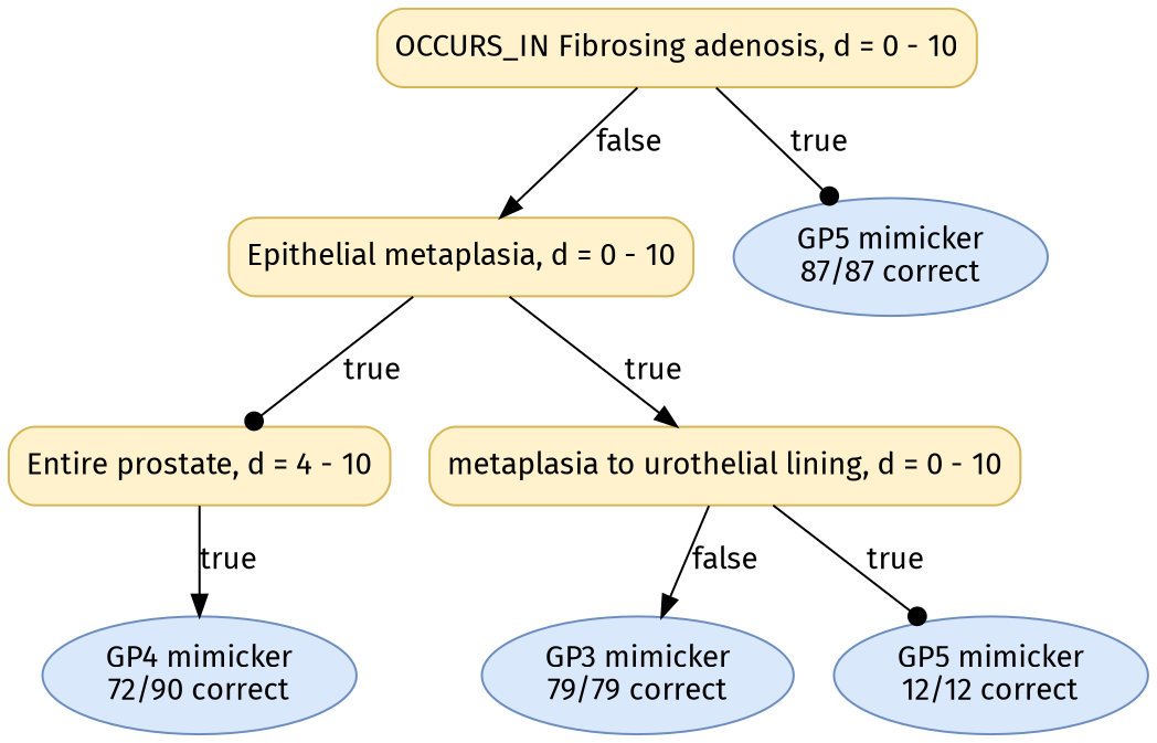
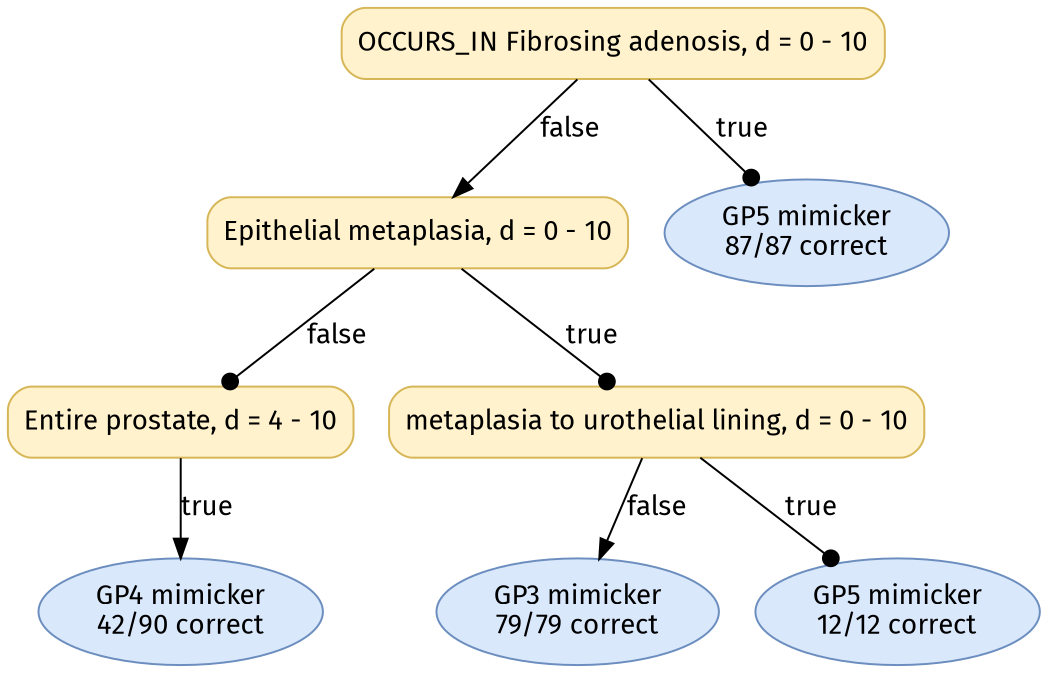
  digraph {
    fontname="Fira Sans"
    node [color="#D6B656" fillcolor="#FFF2CC" fontname="Fira Sans" shape=box style="rounded,filled"]
    edge [arrowhead=dot fontname="Fira Sans"]
    n1 [label="OCCURS_IN Fibrosing adenosis, d = 0 - 10"]
    n2 [label="Epithelial metaplasia, d = 0 - 10"]
    n3 [color="#6C8EBF" fillcolor="#DAE8FC" label=<GP5 mimicker<br/>87/87 correct> shape=ellipse]
    n4 [label="Entire prostate, d = 4 - 10"]
    n5 [label="metaplasia to urothelial lining, d = 0 - 10"]
-   n6 [color="#6C8EBF" fillcolor="#DAE8FC" label=<GP4 mimicker<br/>72/90 correct> shape=ellipse]
+   n6 [color="#6C8EBF" fillcolor="#DAE8FC" label=<GP4 mimicker<br/>42/90 correct> shape=ellipse]
    n7 [color="#6C8EBF" fillcolor="#DAE8FC" label=<GP3 mimicker<br/>79/79 correct> shape=ellipse]
    n8 [color="#6C8EBF" fillcolor="#DAE8FC" label=<GP5 mimicker<br/>12/12 correct> shape=ellipse]
    n1 -> n2 [arrowhead=normal label=false]
    n1 -> n3 [label=true]
-   n2 -> n4 [label=true]
-   n2 -> n5 [arrowhead=normal label=true]
+   n2 -> n4 [label=false]
+   n2 -> n5 [label=true]
    n4 -> n6 [arrowhead=normal label=true]
    n5 -> n7 [arrowhead=normal label=false]
    n5 -> n8 [label=true]
  }
